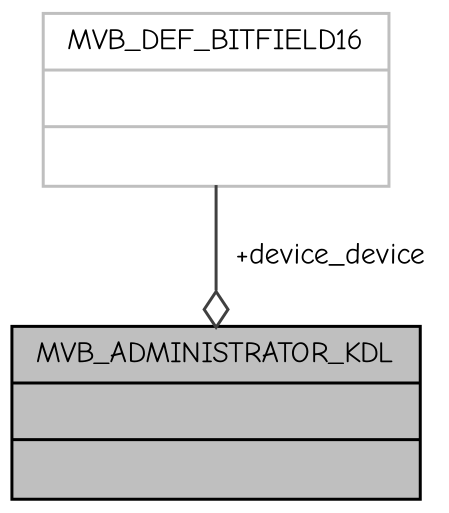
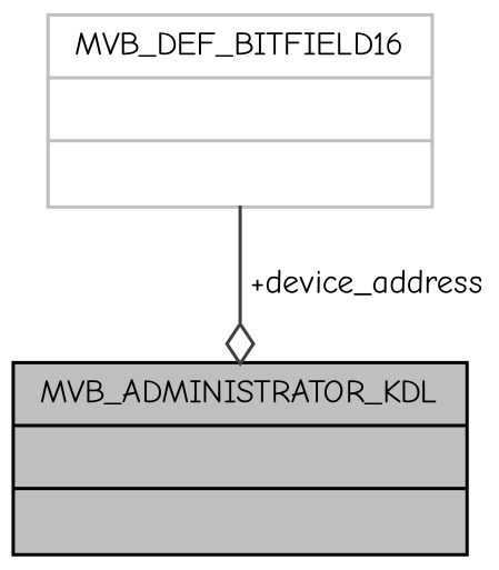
  digraph {
    fontname="Comic Neue"
    node [fontname="Comic Neue" fontsize=10 shape=record style=filled]
    n1 [color=black fillcolor=grey75 fontcolor=black height=0.2 label="{MVB_ADMINISTRATOR_KDL\n||}" width=0.4]
    n2 [color=grey75 fillcolor=white height=0.2 label="{MVB_DEF_BITFIELD16\n||}" width=0.4]
-   n2 -> n1 [arrowhead=odiamond color=grey25 fontname="Comic Neue" fontsize=10 label=" +device_device" labelfontname=Helvetica labelfontsize=10 style=solid]
+   n2 -> n1 [arrowhead=odiamond color=grey25 fontname="Comic Neue" fontsize=10 label=" +device_address" labelfontname=Helvetica labelfontsize=10 style=solid]
  }
